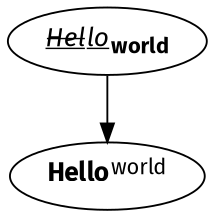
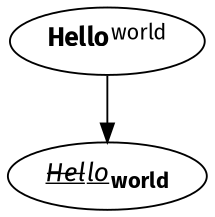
  digraph {
    fontname="Fira Sans"
    node [fontname="Fira Sans"]
    n1 [label=<<B>Hello</B><SUP>world</SUP>>]
    n2 [label=<<U><I><S>Hel</S>lo</I></U><SUB><B>world</B></SUB>>]
-   n2 -> n1 [fontname="Fira Sans"]
+   n1 -> n2 [fontname="Fira Sans"]
  }
